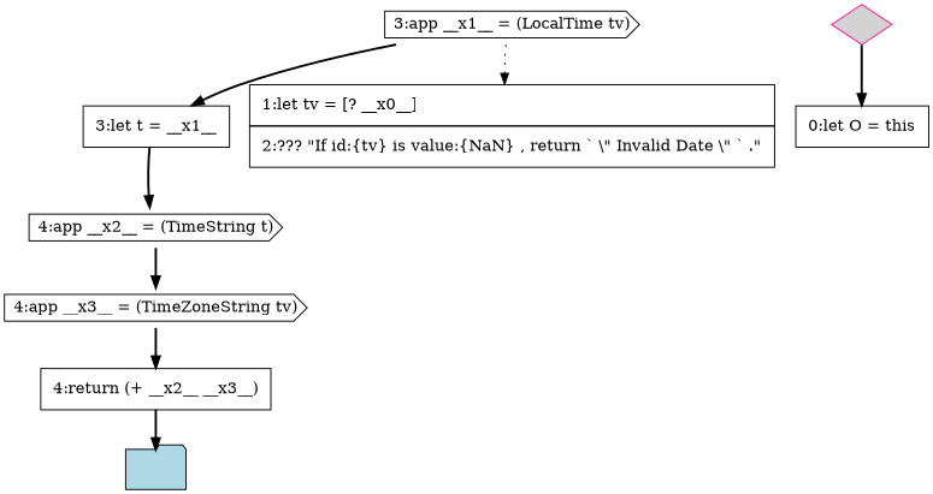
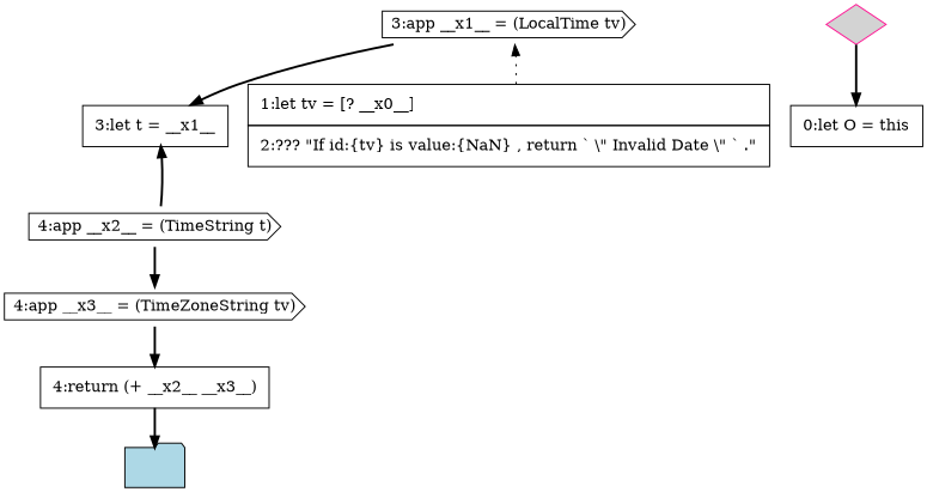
  digraph {
    node [color=black fillcolor=white shape=none style=filled]
    edge [color=black style=bold]
    n1 [label=<<font color="black">3:app __x1__ = (LocalTime tv)</font>> shape=cds]
    n2 [label=<<font color="black">     <table border="0" cellborder="1" cellspacing="0" cellpadding="10">       <tr><td align="left">3:let t = __x1__</td></tr>     </table>   </font>> margin=0]
    n3 [label=<<font color="black">4:app __x2__ = (TimeString t)</font>> shape=cds]
    n4 [label=<<font color="black">     <table border="0" cellborder="1" cellspacing="0" cellpadding="10">       <tr><td align="left">4:return (+ __x2__ __x3__)</td></tr>     </table>   </font>> margin=0]
    n5 [fillcolor=lightblue label=" " shape=folder]
    n6 [label=<<font color="black">     <table border="0" cellborder="1" cellspacing="0" cellpadding="10">       <tr><td align="left">0:let O = this</td></tr>     </table>   </font>> margin=0]
    n7 [label=<<font color="black">4:app __x3__ = (TimeZoneString tv)</font>> shape=cds]
    n8 [label=<<font color="black">     <table border="0" cellborder="1" cellspacing="0" cellpadding="10">       <tr><td align="left">1:let tv = [? __x0__]</td></tr>       <tr><td align="left">2:??? &quot;If id:{tv} is value:{NaN} , return ` \&quot; Invalid Date \&quot; ` .&quot;</td></tr>     </table>   </font>> margin=0]
    n9 [color=deeppink fillcolor=lightgrey label=" " shape=diamond]
    n1 -> n2
-   n2 -> n3
+   n3 -> n2
    n3 -> n7
    n4 -> n5
    n7 -> n4
-   n1 -> n8 [style=dotted]
+   n8 -> n1 [style=dotted]
    n9 -> n6
  }
